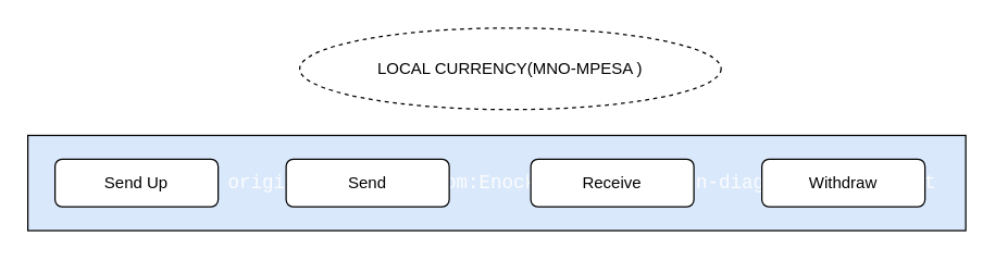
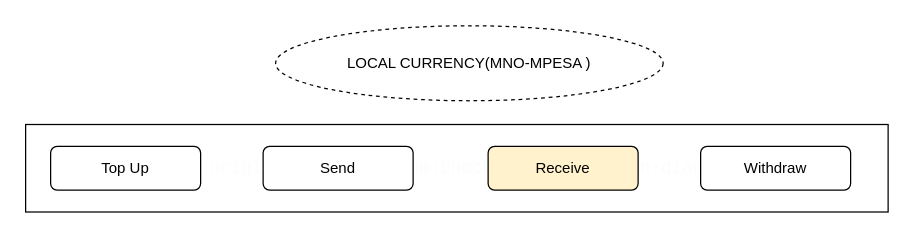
  <mxCell id="0" />
  <mxCell id="1" parent="0" />
- <mxCell id="2" value="&lt;pre style=&quot;box-sizing: border-box; font-family: var(--fontStack-monospace, ui-monospace, SFMono-Regular, SF Mono, Menlo, Consolas, Liberation Mono, monospace); font-size: 14px; margin-top: 0px; margin-bottom: 0px; overflow: auto; color: rgb(251, 252, 253); font-style: normal; font-variant-ligatures: normal; font-variant-caps: normal; font-weight: 400; letter-spacing: normal; orphans: 2; text-align: start; text-indent: 0px; text-transform: none; widows: 2; word-spacing: 0px; -webkit-text-stroke-width: 0px; text-decoration-thickness: initial; text-decoration-style: initial; text-decoration-color: initial;&quot; class=&quot;copyable-terminal-content f5&quot; id=&quot;empty-setup-new-repo-echo&quot;&gt;&lt;span style=&quot;box-sizing: border-box;&quot; class=&quot;user-select-contain&quot;&gt;git remote add origin &lt;span style=&quot;box-sizing: border-box;&quot; data-targets=&quot;git-clone-help.helpTexts&quot;&gt;git@github.com:Enockkipkoech/design-diagrams-drawio.git&lt;/span&gt;&lt;/span&gt;&lt;/pre&gt;" style="rounded=0;whiteSpace=wrap;html=1;fillColor=#dae8fc;" parent="1" vertex="1"><mxGeometry x="20" y="99" width="690" height="70" as="geometry" /></mxCell>
- <mxCell id="3" value="Send Up" style="rounded=1;whiteSpace=wrap;html=1;" parent="1" vertex="1"><mxGeometry x="40" y="116.5" width="120" height="35" as="geometry" /></mxCell>
+ <mxCell id="2" value="&lt;pre style=&quot;box-sizing: border-box; font-family: var(--fontStack-monospace, ui-monospace, SFMono-Regular, SF Mono, Menlo, Consolas, Liberation Mono, monospace); font-size: 14px; margin-top: 0px; margin-bottom: 0px; overflow: auto; color: rgb(251, 252, 253); font-style: normal; font-variant-ligatures: normal; font-variant-caps: normal; font-weight: 400; letter-spacing: normal; orphans: 2; text-align: start; text-indent: 0px; text-transform: none; widows: 2; word-spacing: 0px; -webkit-text-stroke-width: 0px; text-decoration-thickness: initial; text-decoration-style: initial; text-decoration-color: initial;&quot; class=&quot;copyable-terminal-content f5&quot; id=&quot;empty-setup-new-repo-echo&quot;&gt;&lt;span style=&quot;box-sizing: border-box;&quot; class=&quot;user-select-contain&quot;&gt;git remote add origin &lt;span style=&quot;box-sizing: border-box;&quot; data-targets=&quot;git-clone-help.helpTexts&quot;&gt;git@github.com:Enockkipkoech/design-diagrams-drawio.git&lt;/span&gt;&lt;/span&gt;&lt;/pre&gt;" style="rounded=0;whiteSpace=wrap;html=1;" parent="1" vertex="1"><mxGeometry x="20" y="99" width="690" height="70" as="geometry" /></mxCell>
+ <mxCell id="3" value="Top Up" style="rounded=1;whiteSpace=wrap;html=1;" parent="1" vertex="1"><mxGeometry x="40" y="116.5" width="120" height="35" as="geometry" /></mxCell>
  <mxCell id="4" value="Send" style="rounded=1;whiteSpace=wrap;html=1;" parent="1" vertex="1"><mxGeometry x="210" y="116.5" width="120" height="35" as="geometry" /></mxCell>
- <mxCell id="5" value="Receive" style="rounded=1;whiteSpace=wrap;html=1;" parent="1" vertex="1"><mxGeometry x="390" y="116.5" width="120" height="35" as="geometry" /></mxCell>
+ <mxCell id="5" value="Receive" style="rounded=1;whiteSpace=wrap;html=1;fillColor=#fff2cc;" parent="1" vertex="1"><mxGeometry x="390" y="116.5" width="120" height="35" as="geometry" /></mxCell>
  <mxCell id="6" value="Withdraw" style="rounded=1;whiteSpace=wrap;html=1;" parent="1" vertex="1"><mxGeometry x="560" y="116.5" width="120" height="35" as="geometry" /></mxCell>
  <mxCell id="7" value="LOCAL CURRENCY(MNO-MPESA )" style="ellipse;whiteSpace=wrap;html=1;dashed=1;" parent="1" vertex="1"><mxGeometry x="220" y="20" width="310" height="60" as="geometry" /></mxCell>
  <mxCell id="8" style="edgeStyle=orthogonalEdgeStyle;rounded=0;orthogonalLoop=1;jettySize=auto;html=1;exitX=0.5;exitY=1;exitDx=0;exitDy=0;" parent="1" source="7" target="7" edge="1"><mxGeometry relative="1" as="geometry" /></mxCell>
